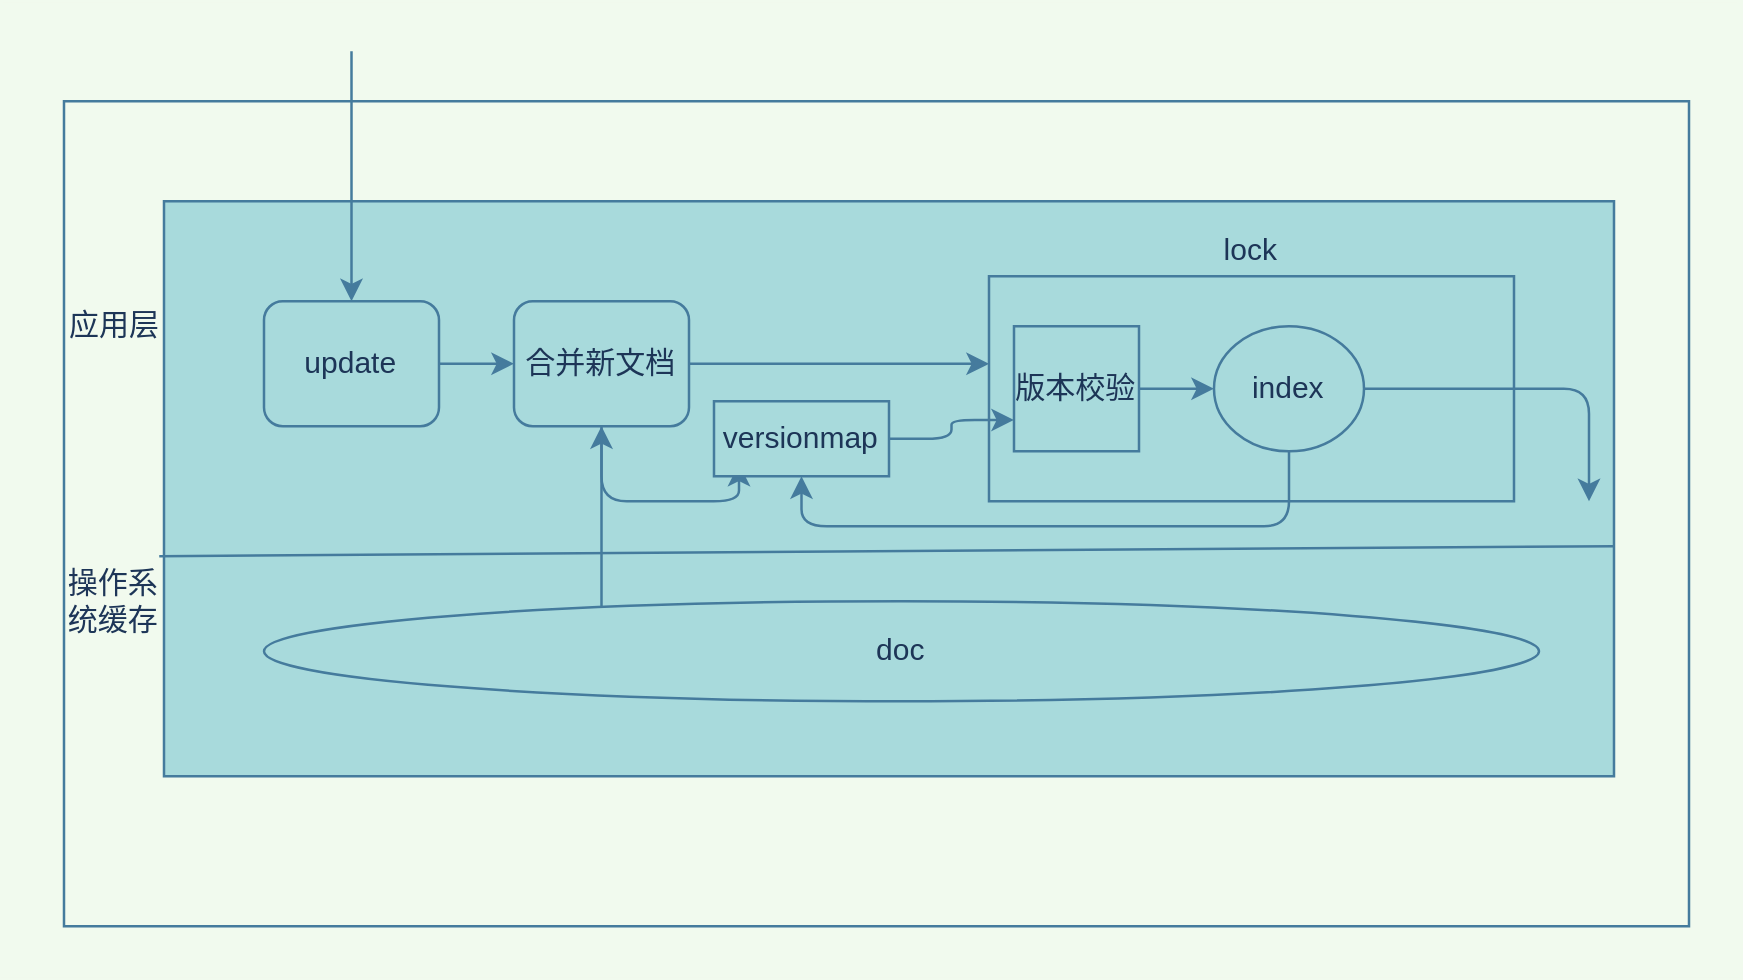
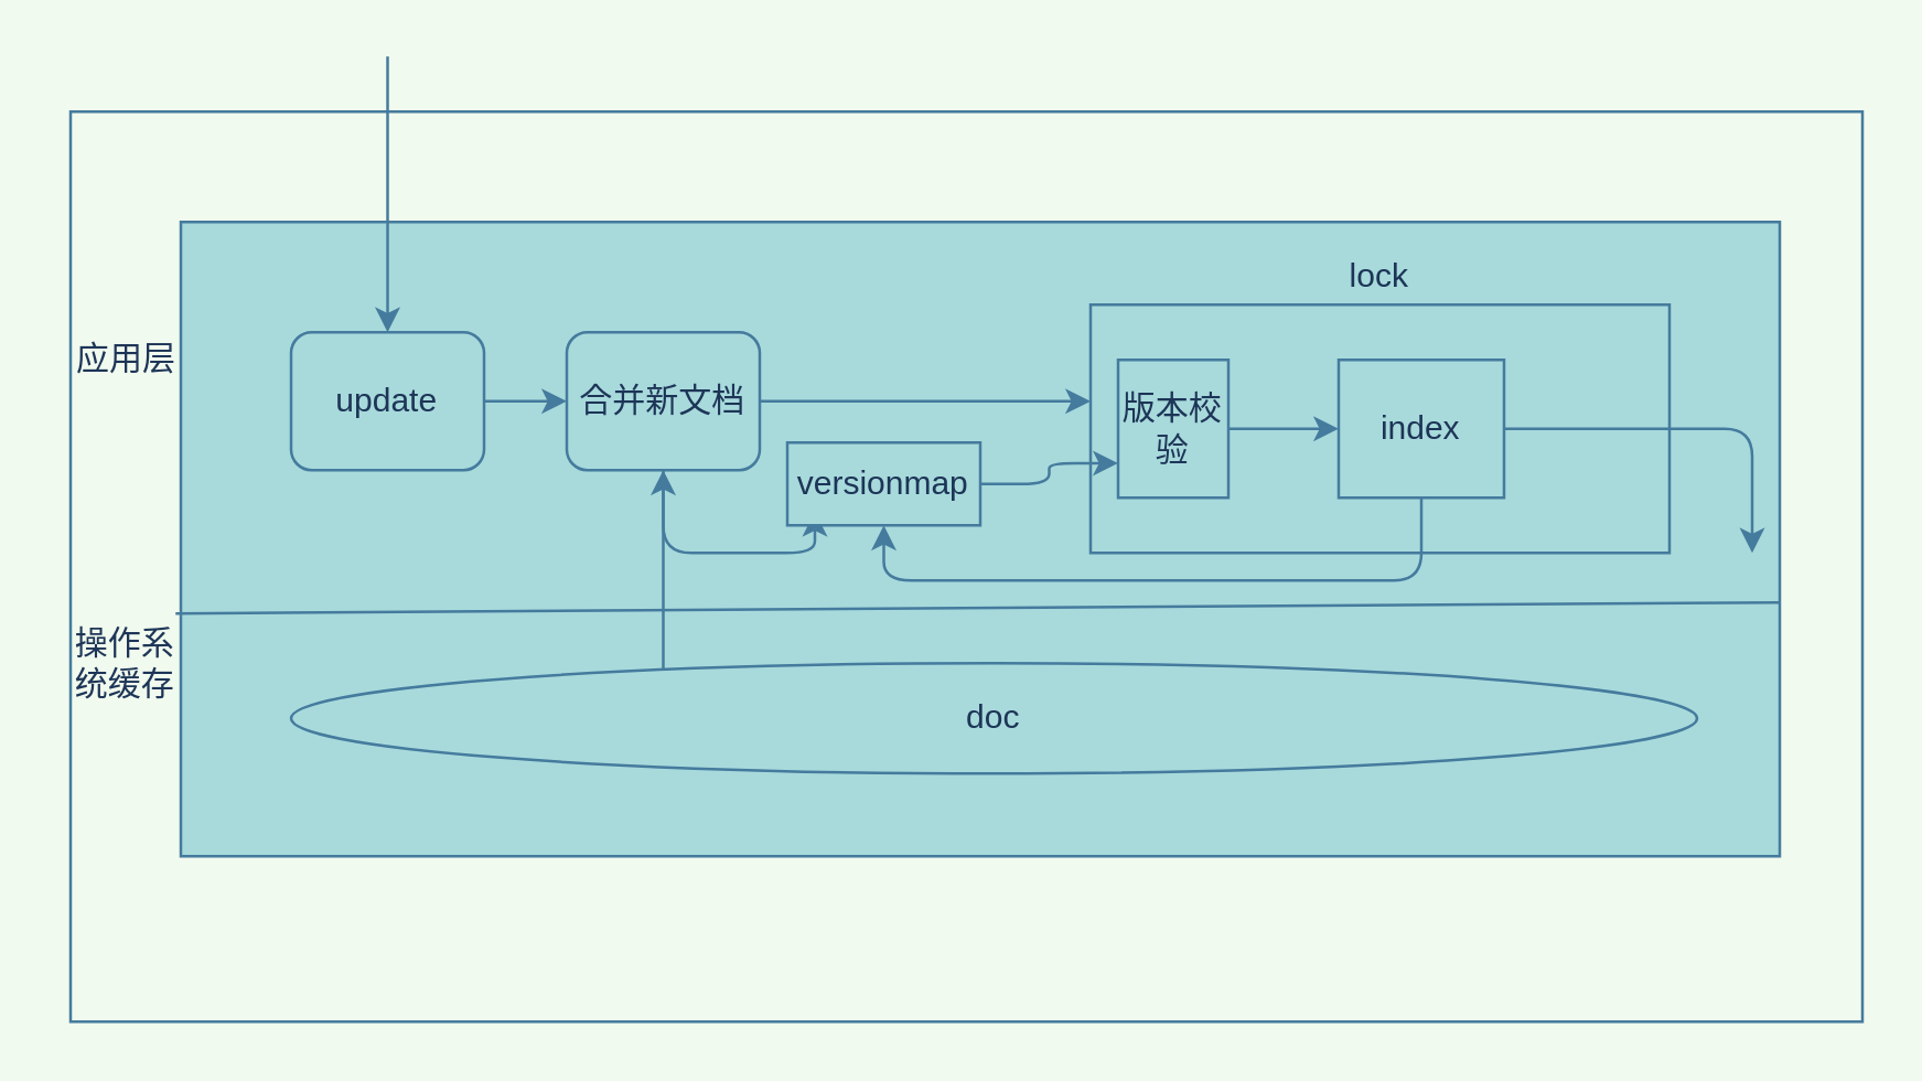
  <mxCell id="0" />
  <mxCell id="1" parent="0" />
  <mxCell id="2" value="" style="rounded=0;whiteSpace=wrap;html=1;sketch=0;strokeColor=#457B9D;fillColor=none;" vertex="1" parent="1"><mxGeometry x="25" y="40" width="650" height="330" as="geometry" /></mxCell>
  <mxCell id="3" value="" style="rounded=0;whiteSpace=wrap;html=1;sketch=0;fontColor=#1D3557;strokeColor=#457B9D;fillColor=#A8DADC;" parent="1" vertex="1"><mxGeometry x="65" y="80" width="580" height="230" as="geometry" /></mxCell>
  <mxCell id="4" value="操作系统缓存" style="text;html=1;strokeColor=none;fillColor=none;align=center;verticalAlign=middle;whiteSpace=wrap;rounded=0;sketch=0;fontColor=#1D3557;" parent="1" vertex="1"><mxGeometry x="25" y="230" width="40" height="20" as="geometry" /></mxCell>
  <mxCell id="5" value="应用层" style="text;html=1;align=center;verticalAlign=middle;resizable=0;points=[];autosize=1;strokeColor=none;fontColor=#1D3557;" parent="1" vertex="1"><mxGeometry x="20" y="120" width="50" height="20" as="geometry" /></mxCell>
  <mxCell id="6" value="" style="endArrow=classic;html=1;fontColor=#1D3557;strokeColor=#457B9D;fillColor=#A8DADC;entryX=0.5;entryY=0;entryDx=0;entryDy=0;labelBackgroundColor=#F1FAEE;" parent="1" target="10" edge="1"><mxGeometry width="50" height="50" relative="1" as="geometry"><mxPoint x="140" y="20" as="sourcePoint" /><mxPoint x="180" y="110" as="targetPoint" /></mxGeometry></mxCell>
  <mxCell id="7" style="edgeStyle=orthogonalEdgeStyle;curved=0;rounded=1;sketch=0;orthogonalLoop=1;jettySize=auto;html=1;entryX=0.5;entryY=1;entryDx=0;entryDy=0;fontColor=#1D3557;strokeColor=#457B9D;fillColor=#A8DADC;labelBackgroundColor=#F1FAEE;" parent="1" source="8" target="13" edge="1"><mxGeometry relative="1" as="geometry"><Array as="points"><mxPoint x="240" y="230" /><mxPoint x="240" y="230" /></Array></mxGeometry></mxCell>
  <mxCell id="8" value="doc" style="ellipse;whiteSpace=wrap;html=1;sketch=0;fontColor=#1D3557;strokeColor=#457B9D;fillColor=#A8DADC;" parent="1" vertex="1"><mxGeometry x="105" y="240" width="510" height="40" as="geometry" /></mxCell>
  <mxCell id="9" style="edgeStyle=orthogonalEdgeStyle;curved=0;rounded=1;sketch=0;orthogonalLoop=1;jettySize=auto;html=1;fontColor=#1D3557;strokeColor=#457B9D;fillColor=#A8DADC;labelBackgroundColor=#F1FAEE;" parent="1" source="10" target="13" edge="1"><mxGeometry relative="1" as="geometry" /></mxCell>
  <mxCell id="10" value="update" style="rounded=1;whiteSpace=wrap;html=1;sketch=0;fontColor=#1D3557;strokeColor=#457B9D;fillColor=#A8DADC;" parent="1" vertex="1"><mxGeometry x="105" y="120" width="70" height="50" as="geometry" /></mxCell>
  <mxCell id="11" style="edgeStyle=orthogonalEdgeStyle;curved=0;rounded=1;sketch=0;orthogonalLoop=1;jettySize=auto;html=1;entryX=0;entryY=0.389;entryDx=0;entryDy=0;entryPerimeter=0;fontColor=#1D3557;strokeColor=#457B9D;fillColor=#A8DADC;labelBackgroundColor=#F1FAEE;" parent="1" source="13" target="15" edge="1"><mxGeometry relative="1" as="geometry" /></mxCell>
  <mxCell id="12" style="edgeStyle=orthogonalEdgeStyle;curved=0;rounded=1;sketch=0;orthogonalLoop=1;jettySize=auto;html=1;fontColor=#1D3557;strokeColor=#457B9D;fillColor=#A8DADC;labelBackgroundColor=#F1FAEE;" parent="1" source="13" edge="1"><mxGeometry relative="1" as="geometry"><mxPoint x="295" y="185" as="targetPoint" /><Array as="points"><mxPoint x="240" y="200" /><mxPoint x="295" y="200" /></Array></mxGeometry></mxCell>
  <mxCell id="13" value="合并新文档" style="rounded=1;whiteSpace=wrap;html=1;sketch=0;fontColor=#1D3557;strokeColor=#457B9D;fillColor=#A8DADC;" parent="1" vertex="1"><mxGeometry x="205" y="120" width="70" height="50" as="geometry" /></mxCell>
  <mxCell id="14" value="versionmap" style="rounded=0;whiteSpace=wrap;html=1;sketch=0;fontColor=#1D3557;strokeColor=#457B9D;fillColor=#A8DADC;" parent="1" vertex="1"><mxGeometry x="285" y="160" width="70" height="30" as="geometry" /></mxCell>
  <mxCell id="15" value="" style="rounded=0;whiteSpace=wrap;html=1;sketch=0;fontColor=#1D3557;strokeColor=#457B9D;fillColor=#A8DADC;" parent="1" vertex="1"><mxGeometry x="395" y="110" width="210" height="90" as="geometry" /></mxCell>
  <mxCell id="16" value="" style="endArrow=none;html=1;fontColor=#1D3557;strokeColor=#457B9D;fillColor=#A8DADC;exitX=0;exitY=0.787;exitDx=0;exitDy=0;exitPerimeter=0;labelBackgroundColor=#F1FAEE;" parent="1" edge="1"><mxGeometry width="50" height="50" relative="1" as="geometry"><mxPoint x="63.1" y="222" as="sourcePoint" /><mxPoint x="645" y="218" as="targetPoint" /></mxGeometry></mxCell>
  <mxCell id="17" style="edgeStyle=orthogonalEdgeStyle;curved=0;rounded=1;sketch=0;orthogonalLoop=1;jettySize=auto;html=1;entryX=0;entryY=0.5;entryDx=0;entryDy=0;fontColor=#1D3557;strokeColor=#457B9D;fillColor=#A8DADC;labelBackgroundColor=#F1FAEE;" parent="1" source="18" target="22" edge="1"><mxGeometry relative="1" as="geometry" /></mxCell>
- <mxCell id="18" value="版本校验" style="rounded=0;whiteSpace=wrap;html=1;sketch=0;fontColor=#1D3557;strokeColor=#457B9D;fillColor=#A8DADC;" parent="1" vertex="1"><mxGeometry x="405" y="130" width="50" height="50" as="geometry" /></mxCell>
+ <mxCell id="18" value="版本校验" style="rounded=0;whiteSpace=wrap;html=1;sketch=0;fontColor=#1D3557;strokeColor=#457B9D;fillColor=#A8DADC;" parent="1" vertex="1"><mxGeometry x="405" y="130" width="40" height="50" as="geometry" /></mxCell>
  <mxCell id="19" value="lock" style="text;html=1;strokeColor=none;fillColor=none;align=center;verticalAlign=middle;whiteSpace=wrap;rounded=0;sketch=0;fontColor=#1D3557;" parent="1" vertex="1"><mxGeometry x="480" y="90" width="40" height="20" as="geometry" /></mxCell>
  <mxCell id="20" style="edgeStyle=orthogonalEdgeStyle;curved=0;rounded=1;sketch=0;orthogonalLoop=1;jettySize=auto;html=1;entryX=0.5;entryY=1;entryDx=0;entryDy=0;fontColor=#1D3557;strokeColor=#457B9D;fillColor=#A8DADC;labelBackgroundColor=#F1FAEE;" parent="1" source="22" target="14" edge="1"><mxGeometry relative="1" as="geometry"><Array as="points"><mxPoint x="515" y="210" /><mxPoint x="320" y="210" /></Array></mxGeometry></mxCell>
  <mxCell id="21" style="edgeStyle=orthogonalEdgeStyle;curved=0;rounded=1;sketch=0;orthogonalLoop=1;jettySize=auto;html=1;fontColor=#1D3557;strokeColor=#457B9D;fillColor=#A8DADC;labelBackgroundColor=#F1FAEE;" parent="1" source="22" edge="1"><mxGeometry relative="1" as="geometry"><mxPoint x="635" y="200" as="targetPoint" /><Array as="points"><mxPoint x="635" y="155" /></Array></mxGeometry></mxCell>
- <mxCell id="22" value="index" style="ellipse;whiteSpace=wrap;html=1;sketch=0;fontColor=#1D3557;strokeColor=#457B9D;fillColor=#A8DADC;" parent="1" vertex="1"><mxGeometry x="485" y="130" width="60" height="50" as="geometry" /></mxCell>
+ <mxCell id="22" value="index" style="rounded=0;whiteSpace=wrap;html=1;sketch=0;fontColor=#1D3557;strokeColor=#457B9D;fillColor=#A8DADC;" parent="1" vertex="1"><mxGeometry x="485" y="130" width="60" height="50" as="geometry" /></mxCell>
  <mxCell id="23" style="edgeStyle=orthogonalEdgeStyle;curved=0;rounded=1;sketch=0;orthogonalLoop=1;jettySize=auto;html=1;entryX=0;entryY=0.75;entryDx=0;entryDy=0;fontColor=#1D3557;strokeColor=#457B9D;fillColor=#A8DADC;labelBackgroundColor=#F1FAEE;" parent="1" source="14" target="18" edge="1"><mxGeometry relative="1" as="geometry" /></mxCell>
